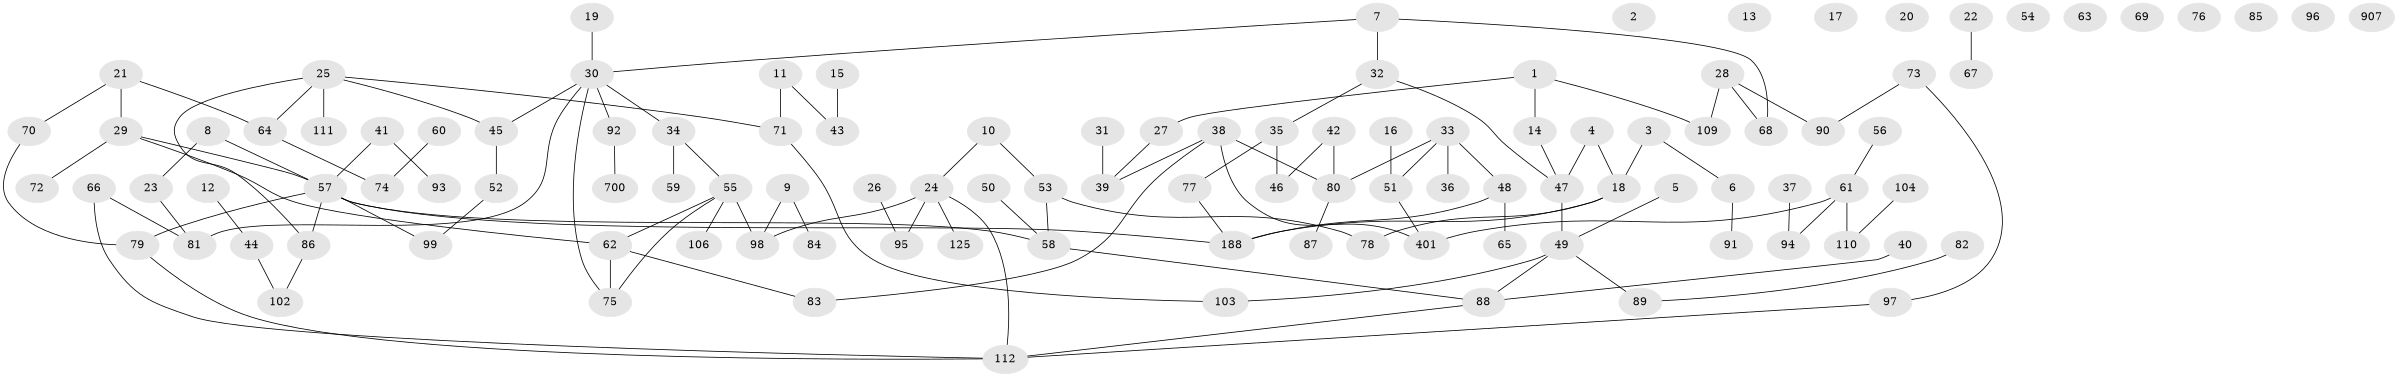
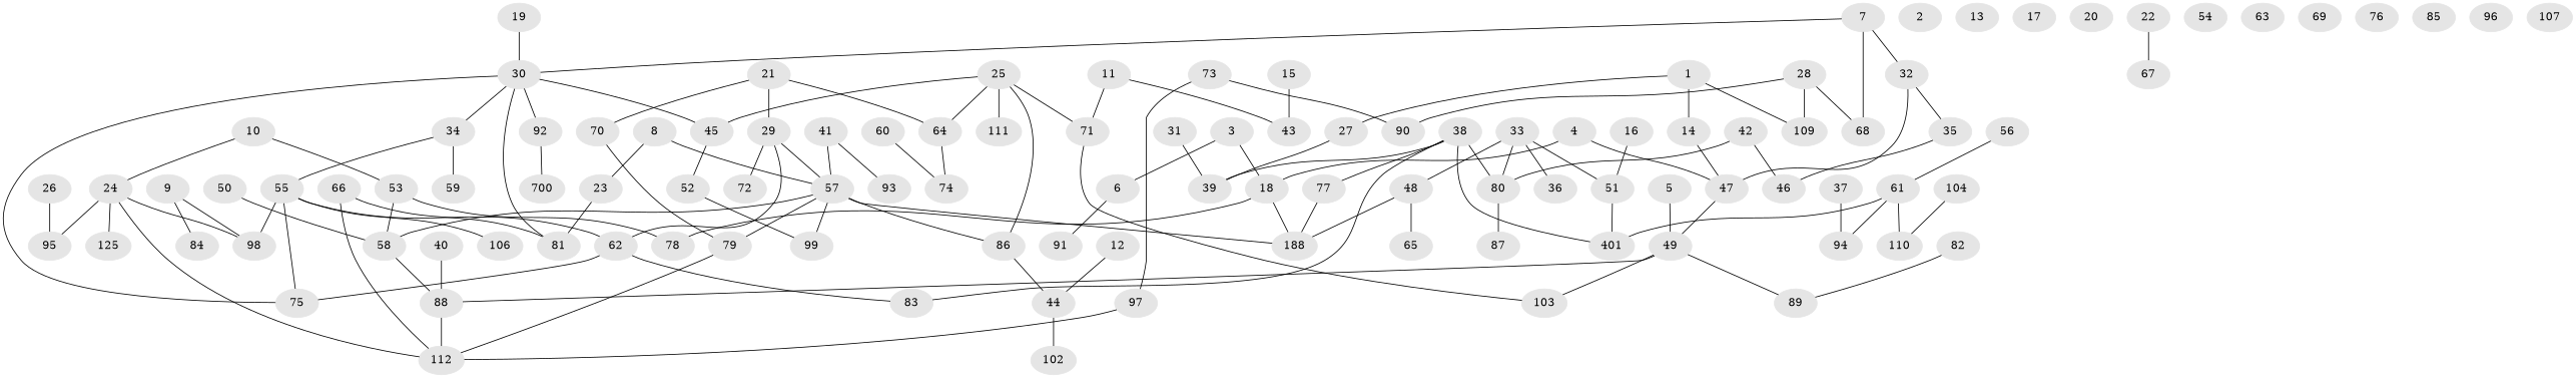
  graph {
    node [color=gray90 style=filled]
    1
    14
    27
    109
    47
    39
    2
    3
    6
    18
    91
    78
    n13 [label=188]
    4
    49
    5
    88
    89
    103
    7
    30
    32
    68
    81
    45
    75
    34
    92
    35
    8
    23
    57
    86
    58
    99
    79
    9
    84
    98
    10
    24
    53
    95
    n44 [label=125]
    112
    11
    43
    71
    12
    44
    102
    13
    15
    16
    51
    n56 [label=401]
    17
    19
    20
    21
    29
    64
    70
    62
    72
    74
    22
    67
    25
    111
    52
    26
    28
    90
    83
    55
    59
    n78 [label=700]
    31
    46
    77
    33
    36
    48
    80
    65
    87
    106
    37
    94
    38
    40
    41
    93
    42
    50
    54
    56
    61
    110
    60
    63
    66
    69
    73
    97
    76
    82
    85
    96
    104
-   107 [label=907]
+   107
    1 -- 14
    1 -- 27
    1 -- 109
    14 -- 47
    27 -- 39
    47 -- 49
    3 -- 6
    3 -- 18
    6 -- 91
    18 -- 78
    18 -- n13
    4 -- 47
    4 -- 18
    49 -- 88
    49 -- 89
    49 -- 103
    5 -- 49
    88 -- 112
    7 -- 30
    7 -- 32
    7 -- 68
    30 -- 81
    30 -- 45
    30 -- 75
    30 -- 34
    30 -- 92
    32 -- 47
    32 -- 35
    45 -- 52
    34 -- 55
    34 -- 59
    92 -- n78
    35 -- 46
-   35 -- 77
+   38 -- 77
    8 -- 23
    8 -- 57
    23 -- 81
    57 -- n13
    57 -- 86
    57 -- 58
    57 -- 99
    57 -- 79
-   86 -- 102
+   86 -- 44
    58 -- 88
    79 -- 112
    9 -- 84
    9 -- 98
    10 -- 24
    10 -- 53
    24 -- 98
    24 -- 95
    24 -- n44
    24 -- 112
    53 -- 78
    53 -- 58
    11 -- 43
    11 -- 71
    71 -- 103
    12 -- 44
    44 -- 102
    15 -- 43
    16 -- 51
    51 -- n56
    19 -- 30
    21 -- 29
    21 -- 64
    21 -- 70
    29 -- 57
    29 -- 62
    29 -- 72
    64 -- 74
    70 -- 79
    62 -- 75
    62 -- 83
    22 -- 67
    25 -- 45
    25 -- 86
    25 -- 71
    25 -- 64
    25 -- 111
    52 -- 99
    26 -- 95
    28 -- 109
    28 -- 68
    28 -- 90
    55 -- 75
    55 -- 98
    55 -- 62
    55 -- 106
    31 -- 39
    77 -- n13
    33 -- 51
    33 -- 36
    33 -- 48
    33 -- 80
    48 -- n13
    48 -- 65
    80 -- 87
    37 -- 94
    38 -- 39
    38 -- n56
    38 -- 83
    38 -- 80
    40 -- 88
    41 -- 57
    41 -- 93
    42 -- 46
    42 -- 80
    50 -- 58
    56 -- 61
    61 -- n56
    61 -- 94
    61 -- 110
    60 -- 74
    66 -- 81
    66 -- 112
    73 -- 90
    73 -- 97
    97 -- 112
    82 -- 89
    104 -- 110
  }
